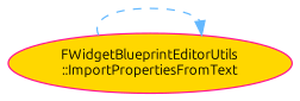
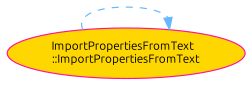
  digraph {
    rankdir=LR
    fontname=Ubuntu
-   n1 [color=deeppink fillcolor=gold fontcolor=black fontname=Ubuntu fontsize=10 height=0.2 label="FWidgetBlueprintEditorUtils\l::ImportPropertiesFromText" shape=ellipse style=filled width=0.4]
+   n1 [color=deeppink fillcolor=gold fontcolor=black fontname=Ubuntu fontsize=10 height=0.2 label="ImportPropertiesFromText\l::ImportPropertiesFromText" shape=ellipse style=filled width=0.4]
    n1 -> n1 [color=steelblue1 fontname=Ubuntu fontsize=10 labelfontname=Helvetica labelfontsize=10 style=dashed arrowhead=normal]
  }
